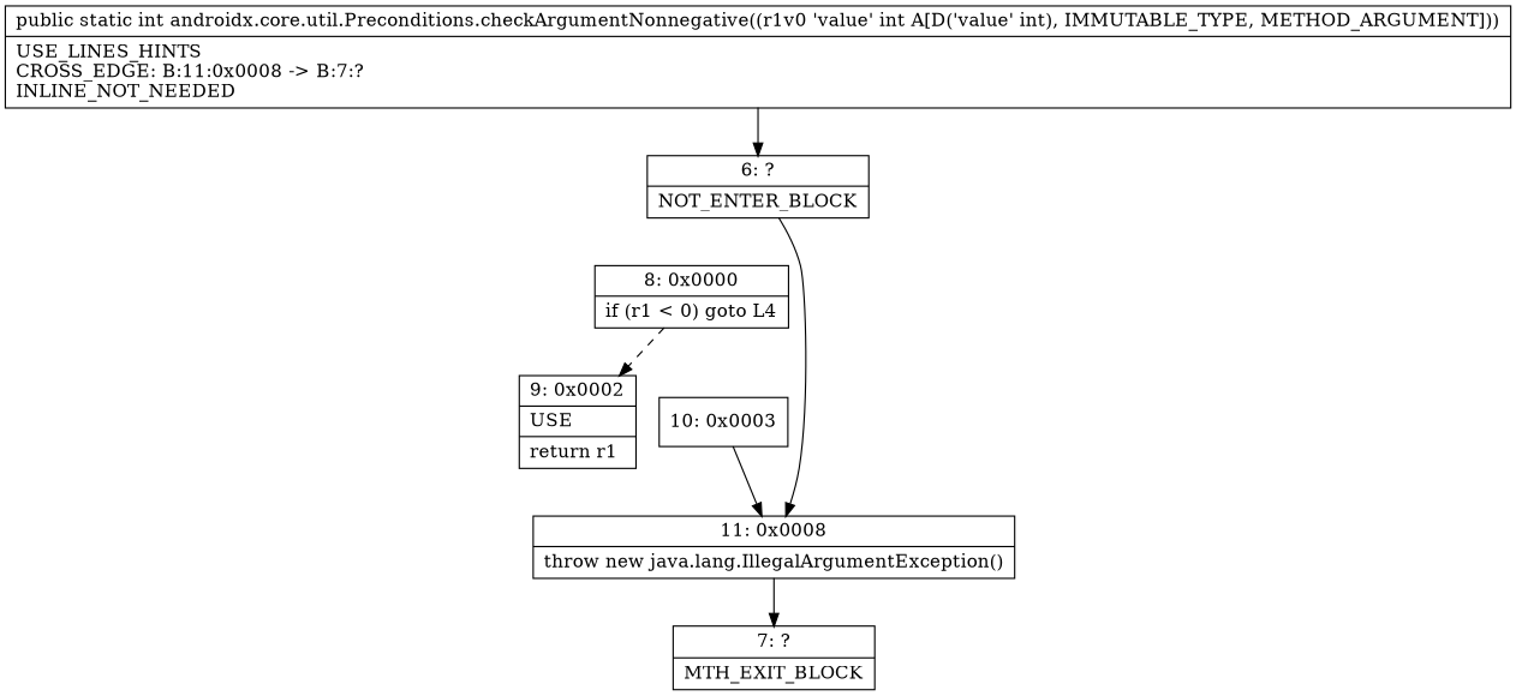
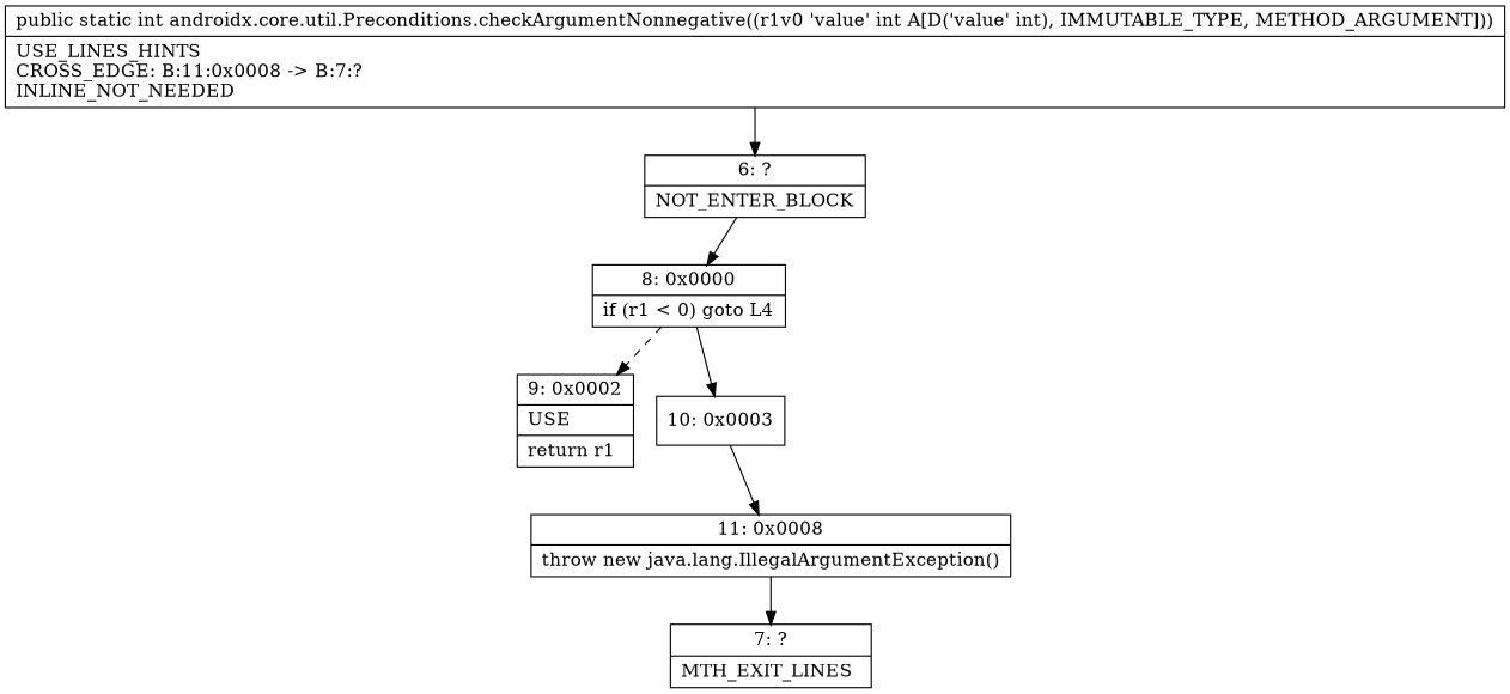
  digraph {
    node [shape=record]
    n1 [label="{6\:\ ?|NOT_ENTER_BLOCK\l}"]
    n2 [label="{8\:\ 0x0000|if (r1 \< 0) goto L4\l}"]
    n3 [label="{9\:\ 0x0002|USE\l|return r1\l}"]
    n4 [label="{10\:\ 0x0003}"]
    n5 [label="{11\:\ 0x0008|throw new java.lang.IllegalArgumentException()\l}"]
-   n6 [label="{7\:\ ?|MTH_EXIT_BLOCK\l}"]
+   n6 [label="{7\:\ ?|MTH_EXIT_LINES\l}"]
    n7 [label="{public static int androidx.core.util.Preconditions.checkArgumentNonnegative((r1v0 'value' int A[D('value' int), IMMUTABLE_TYPE, METHOD_ARGUMENT]))  | USE_LINES_HINTS\lCROSS_EDGE: B:11:0x0008 \-\> B:7:?\lINLINE_NOT_NEEDED\l}"]
-   n1 -> n5
+   n1 -> n2
    n2 -> n3 [style=dashed]
+   n2 -> n4
    n4 -> n5
    n5 -> n6
    n7 -> n1
  }
